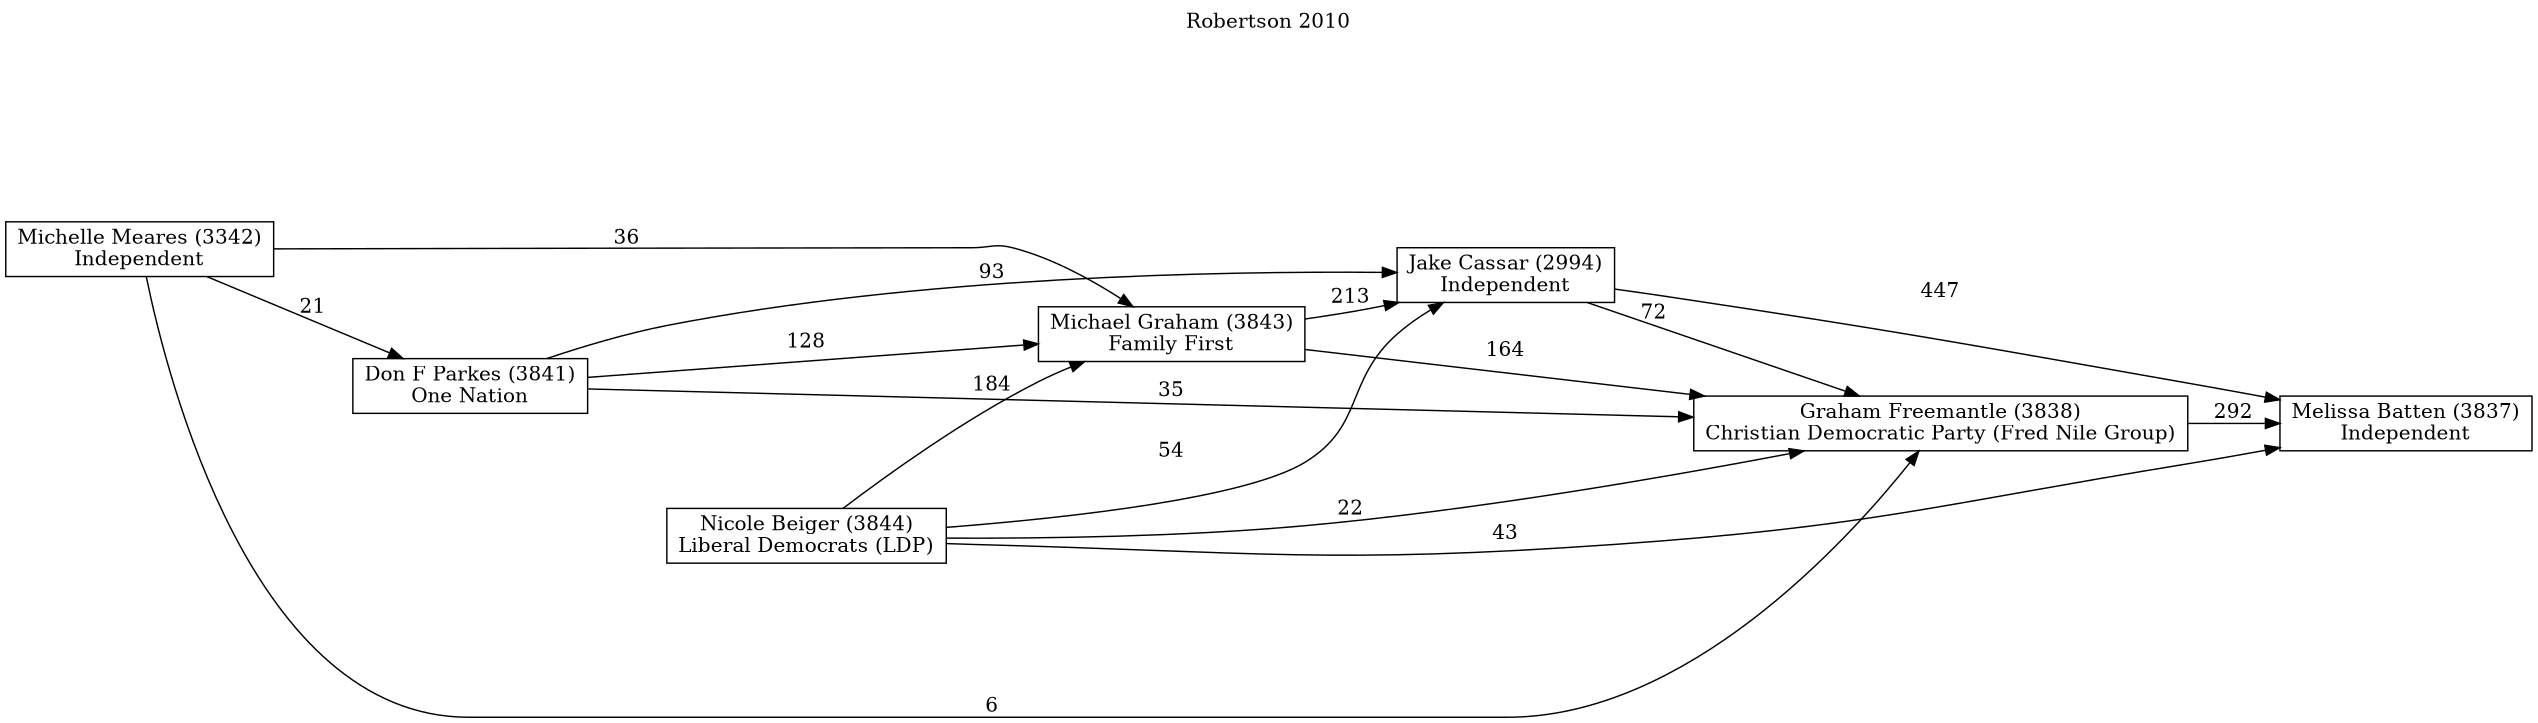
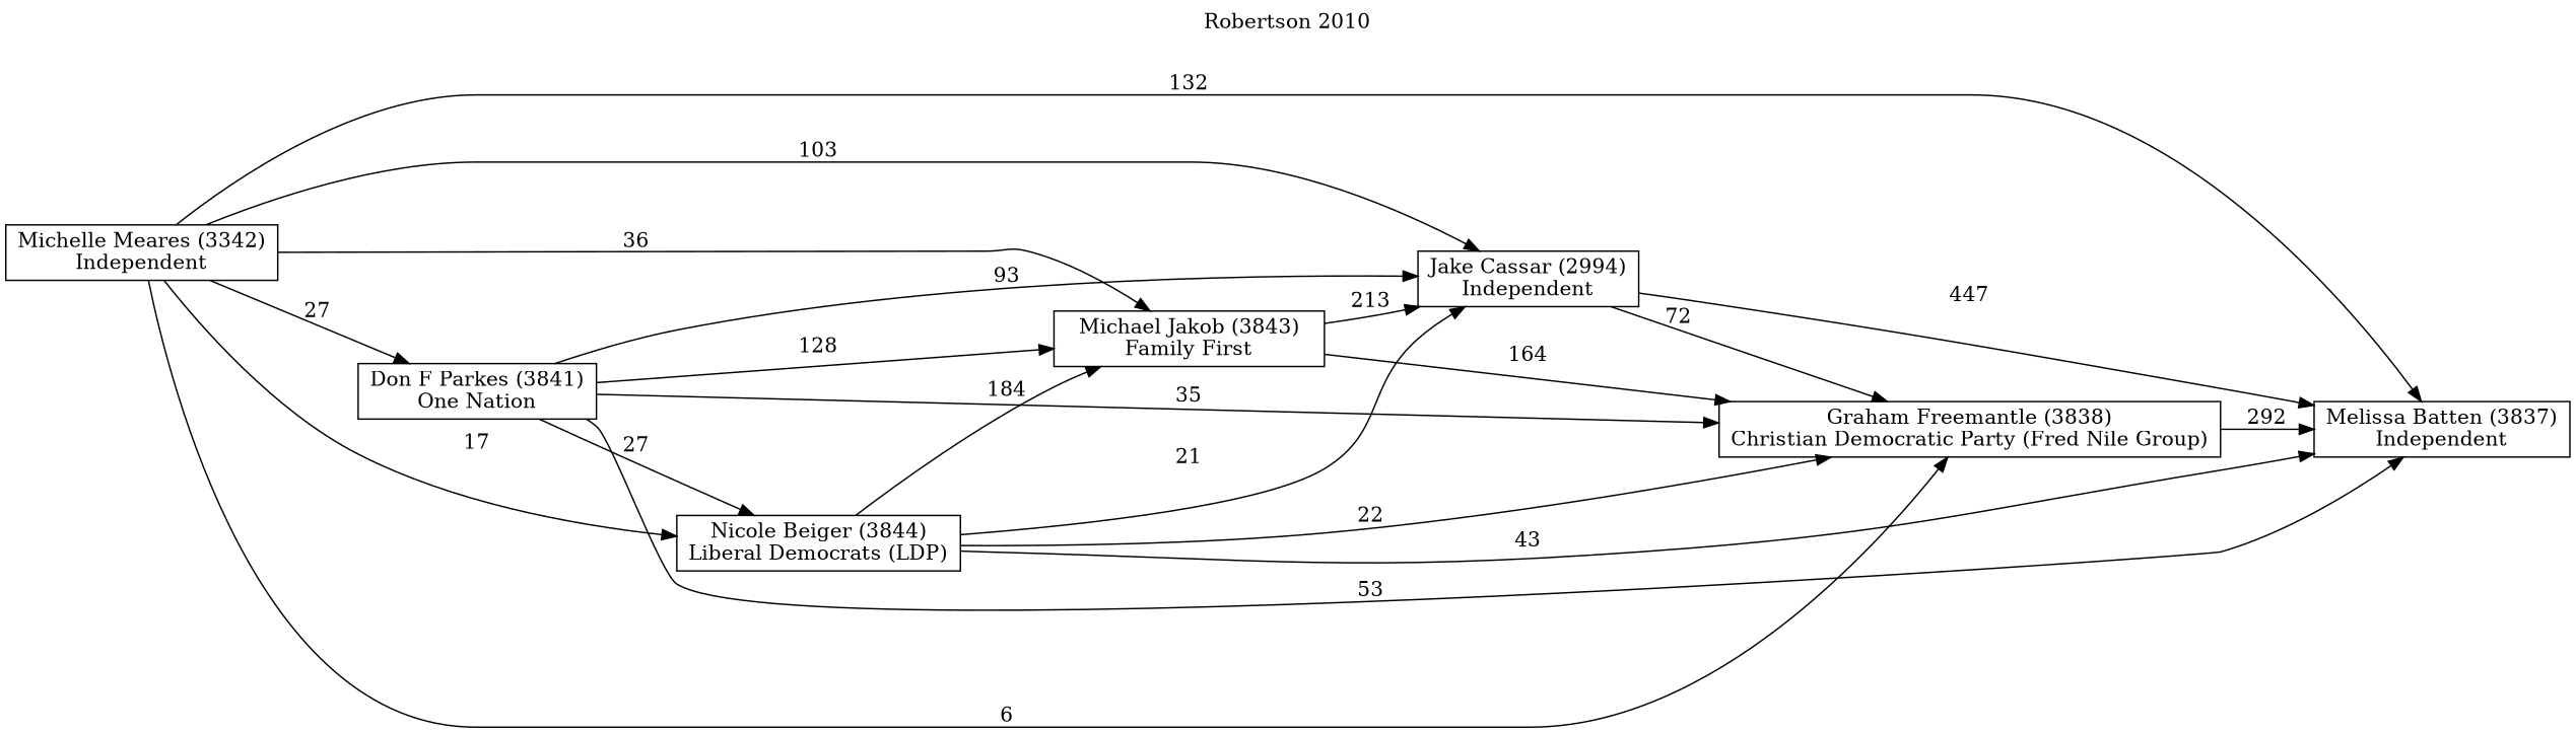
  digraph {
    label="Robertson 2010"
    labelloc=t
    mclimit=10
    rankdir=LR
    node [shape=box]
    n1 [label="Melissa Batten (3837)\nIndependent"]
    n2 [label="Graham Freemantle (3838)\nChristian Democratic Party (Fred Nile Group)"]
    n3 [label="Jake Cassar (2994)\nIndependent"]
-   n4 [label="Michael Graham (3843)\nFamily First"]
+   n4 [label="Michael Jakob (3843)\nFamily First"]
    n5 [label="Nicole Beiger (3844)\nLiberal Democrats (LDP)"]
    n6 [label="Don F Parkes (3841)\nOne Nation"]
    n7 [label="Michelle Meares (3342)\nIndependent"]
    n2 -> n1 [label=292]
    n3 -> n1 [label=447]
    n3 -> n2 [label=72]
    n4 -> n2 [label=164]
    n4 -> n3 [label=213]
    n5 -> n1 [label=43]
    n5 -> n2 [label=22]
-   n5 -> n3 [label=54]
+   n5 -> n3 [label=21]
    n5 -> n4 [label=184]
+   n6 -> n1 [label=53]
    n6 -> n2 [label=35]
    n6 -> n3 [label=93]
    n6 -> n4 [label=128]
+   n6 -> n5 [label=27]
+   n7 -> n1 [label=132]
    n7 -> n2 [label=6]
+   n7 -> n3 [label=103]
    n7 -> n4 [label=36]
-   n7 -> n6 [label=21]
+   n7 -> n5 [label=17]
+   n7 -> n6 [label=27]
  }
